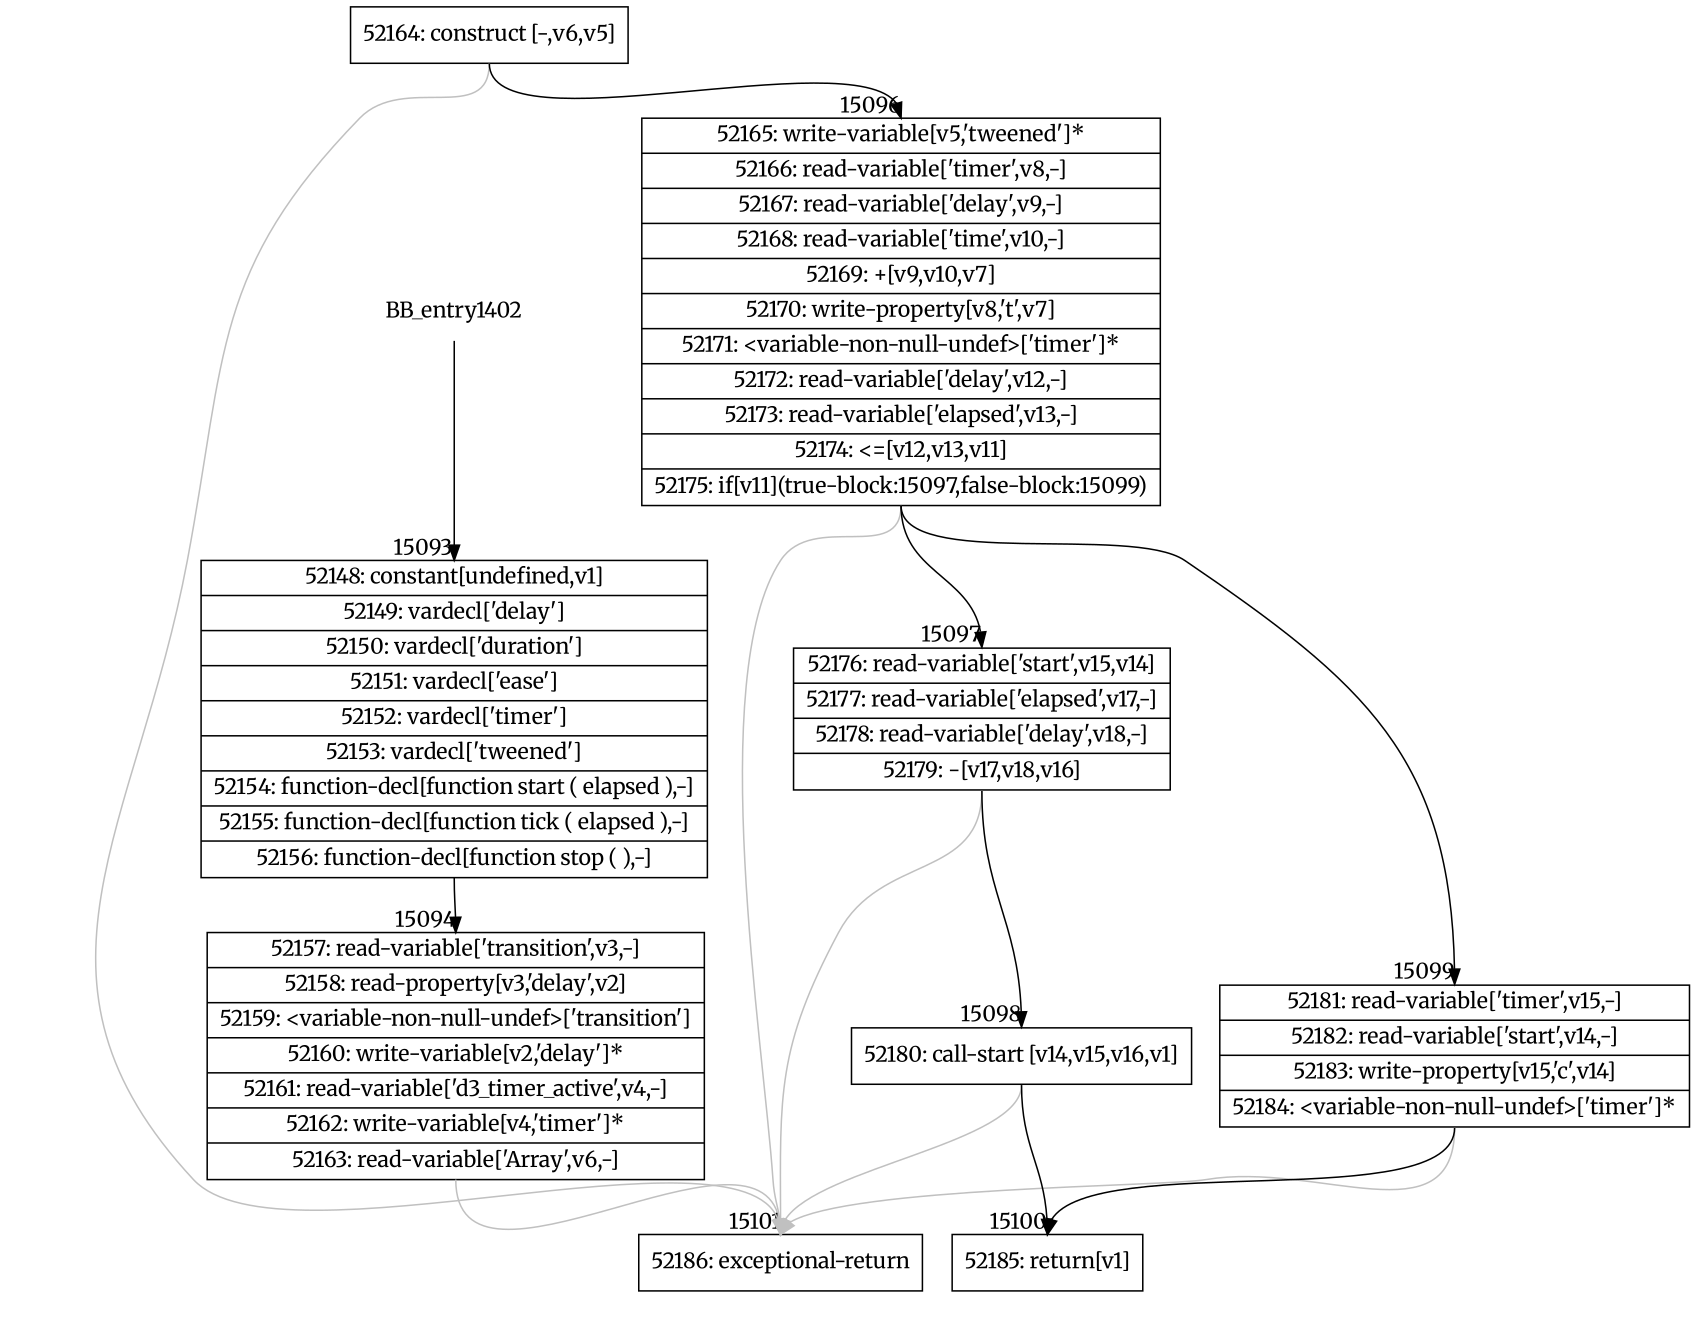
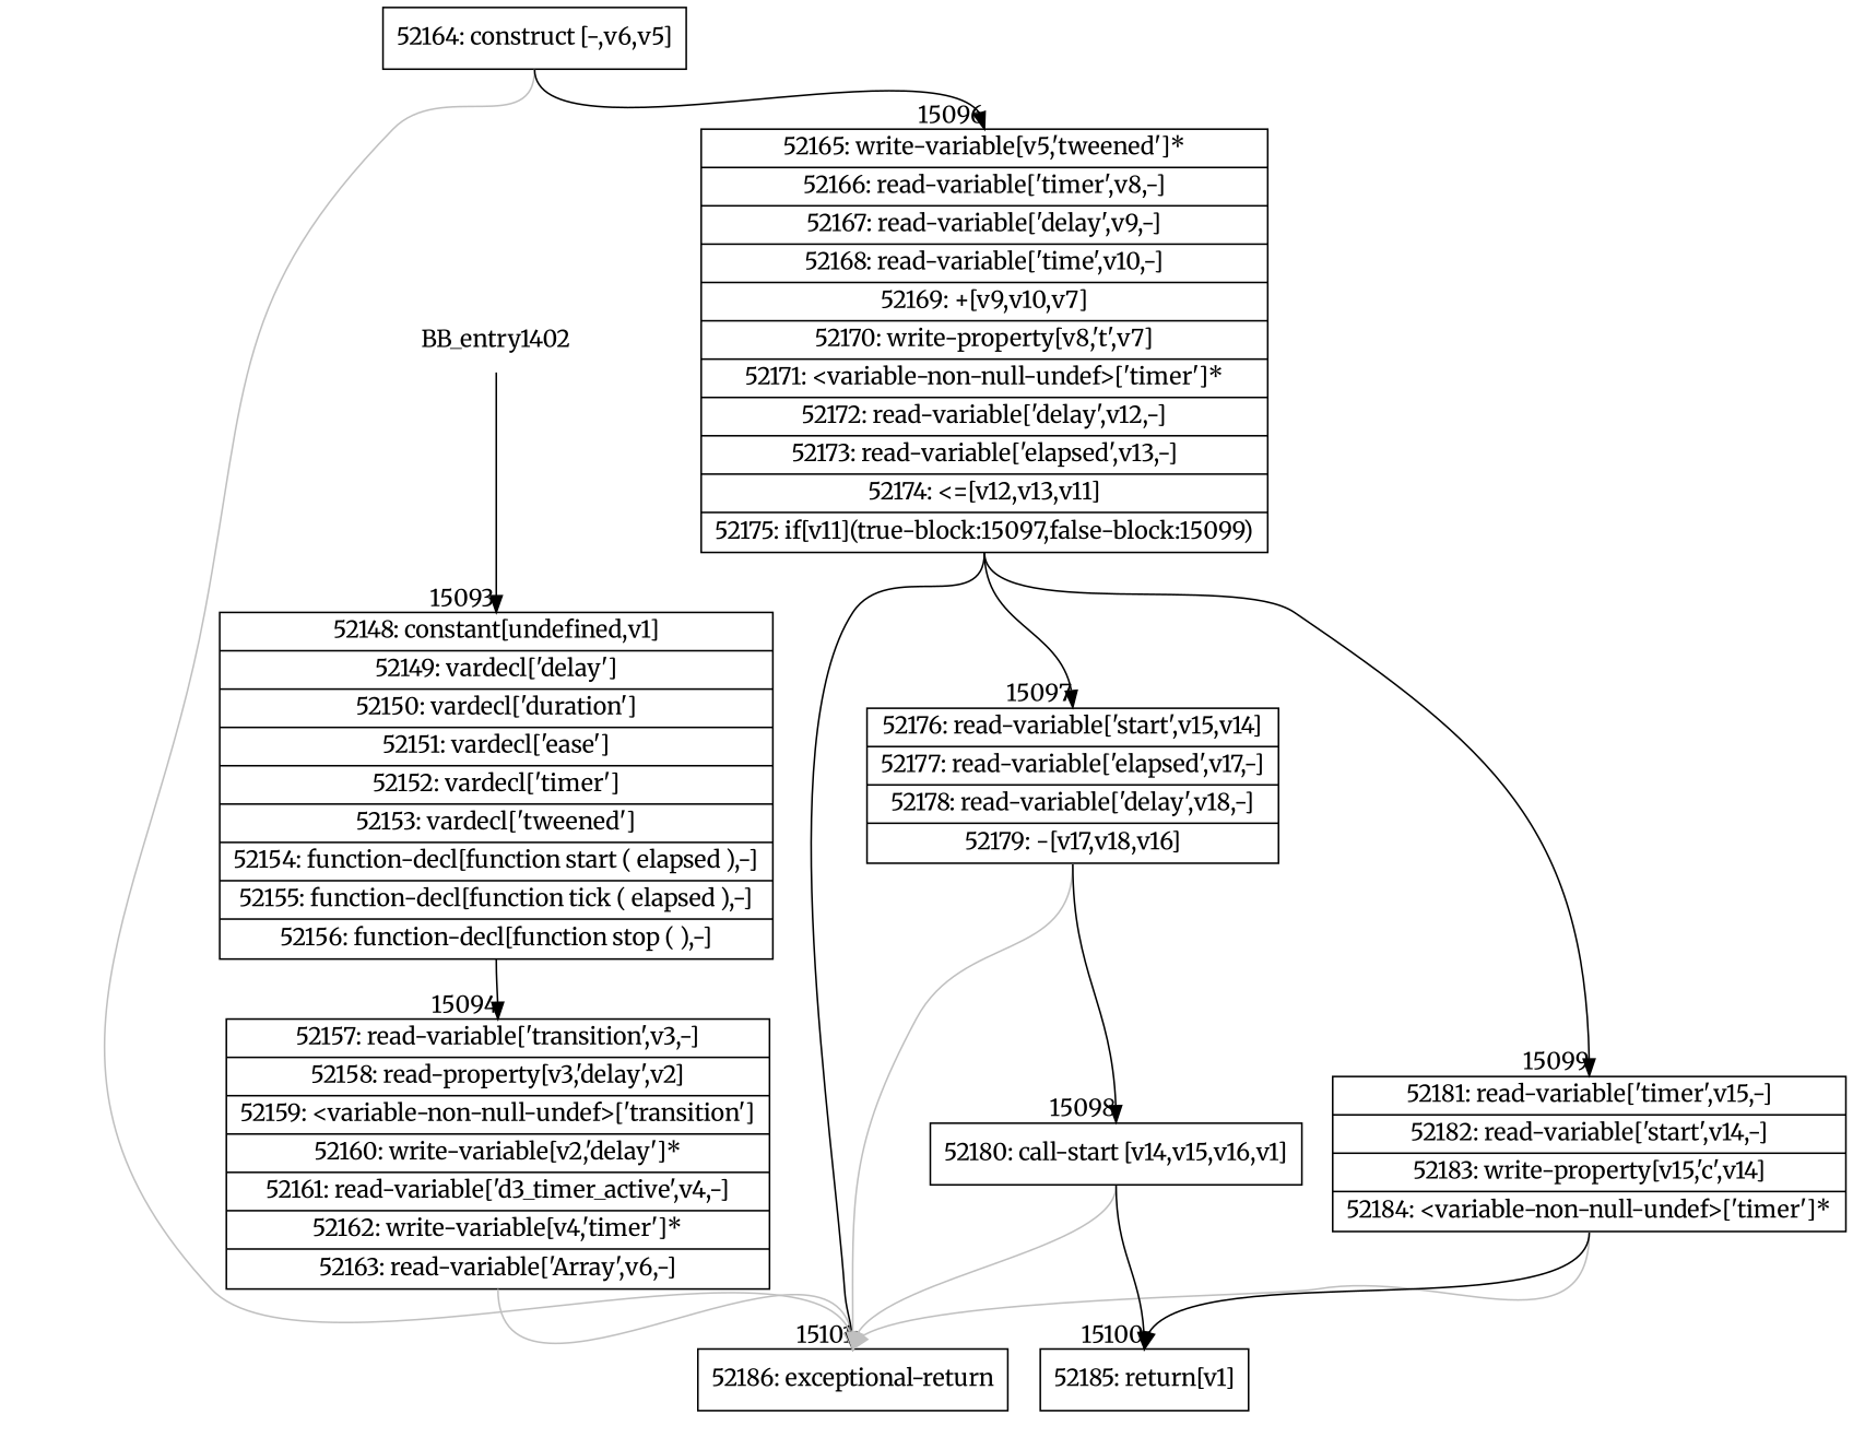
  digraph {
    fontname=Merriweather
    rankdir=TD
    node [fontname=Merriweather shape=record]
    edge [fontname=Merriweather headport=n tailport=s]
    n1 [label=BB_entry1402 shape=none]
    n2 [label="{52148: constant[undefined,v1]|52149: vardecl['delay']|52150: vardecl['duration']|52151: vardecl['ease']|52152: vardecl['timer']|52153: vardecl['tweened']|52154: function-decl[function start ( elapsed ),-]|52155: function-decl[function tick ( elapsed ),-]|52156: function-decl[function stop ( ),-]}"]
    n3 [label="{52157: read-variable['transition',v3,-]|52158: read-property[v3,'delay',v2]|52159: \<variable-non-null-undef\>['transition']|52160: write-variable[v2,'delay']*|52161: read-variable['d3_timer_active',v4,-]|52162: write-variable[v4,'timer']*|52163: read-variable['Array',v6,-]}"]
    n4 [label="{52186: exceptional-return}"]
    n5 [label="{52164: construct [-,v6,v5]}"]
    n6 [label="{52165: write-variable[v5,'tweened']*|52166: read-variable['timer',v8,-]|52167: read-variable['delay',v9,-]|52168: read-variable['time',v10,-]|52169: +[v9,v10,v7]|52170: write-property[v8,'t',v7]|52171: \<variable-non-null-undef\>['timer']*|52172: read-variable['delay',v12,-]|52173: read-variable['elapsed',v13,-]|52174: \<=[v12,v13,v11]|52175: if[v11](true-block:15097,false-block:15099)}"]
    n7 [label="{52176: read-variable['start',v15,v14]|52177: read-variable['elapsed',v17,-]|52178: read-variable['delay',v18,-]|52179: -[v17,v18,v16]}"]
    n8 [label="{52181: read-variable['timer',v15,-]|52182: read-variable['start',v14,-]|52183: write-property[v15,'c',v14]|52184: \<variable-non-null-undef\>['timer']*}"]
    n9 [label="{52180: call-start [v14,v15,v16,v1]}"]
    n10 [label="{52185: return[v1]}"]
    n1 -> n2 [headlabel="    15093"]
    n2 -> n3 [headlabel="      15094"]
    n3 -> n4 [color=gray headlabel="      15101"]
    n5 -> n4 [color=gray]
    n5 -> n6 [headlabel="      15096"]
-   n6 -> n4 [color=gray]
+   n6 -> n4 [color=black]
    n6 -> n7 [headlabel="      15097"]
    n6 -> n8 [headlabel="      15099"]
    n7 -> n4 [color=gray]
    n7 -> n9 [headlabel="      15098"]
    n8 -> n4 [color=gray]
    n8 -> n10
    n9 -> n4 [color=gray]
    n9 -> n10 [headlabel="      15100"]
  }
